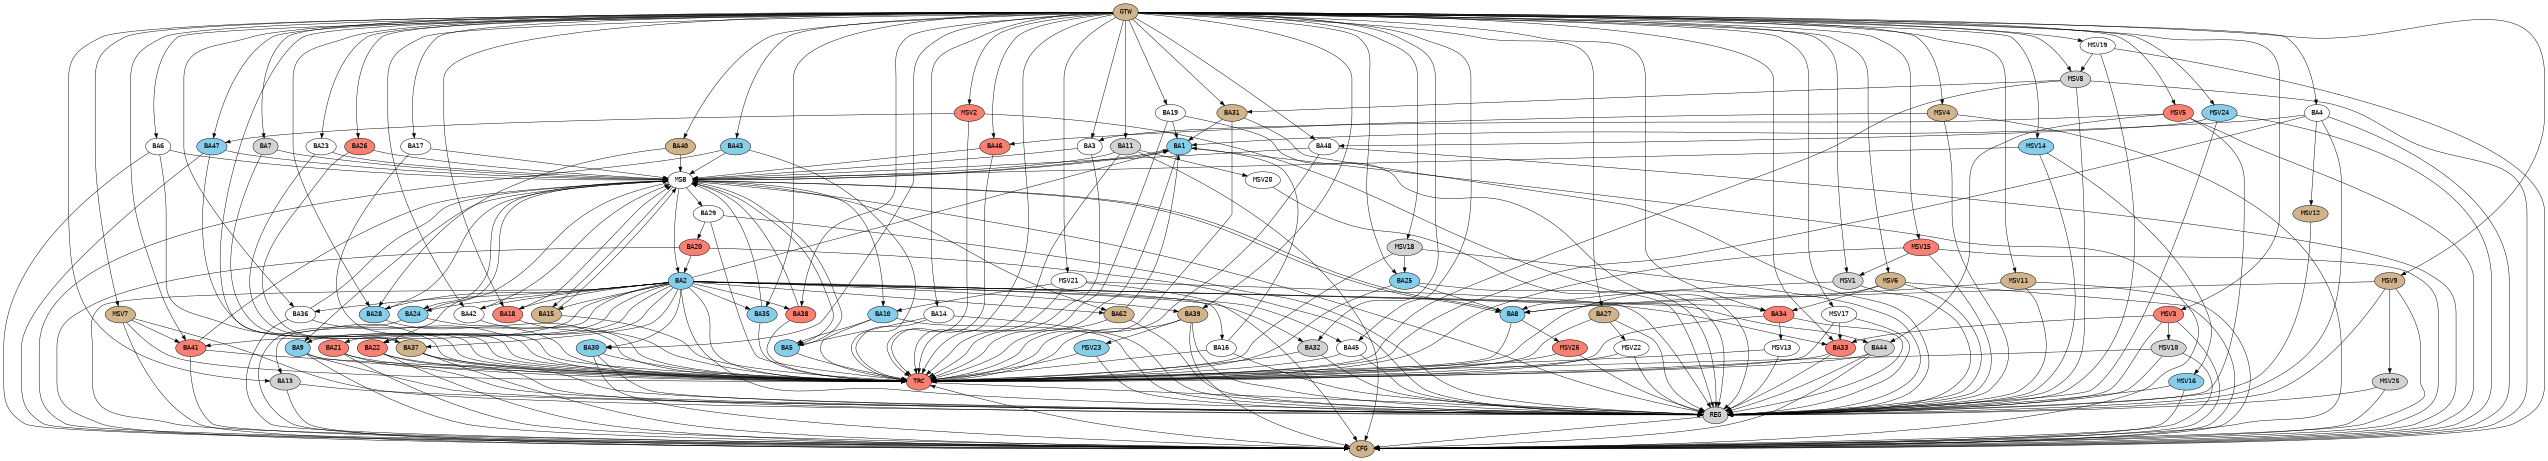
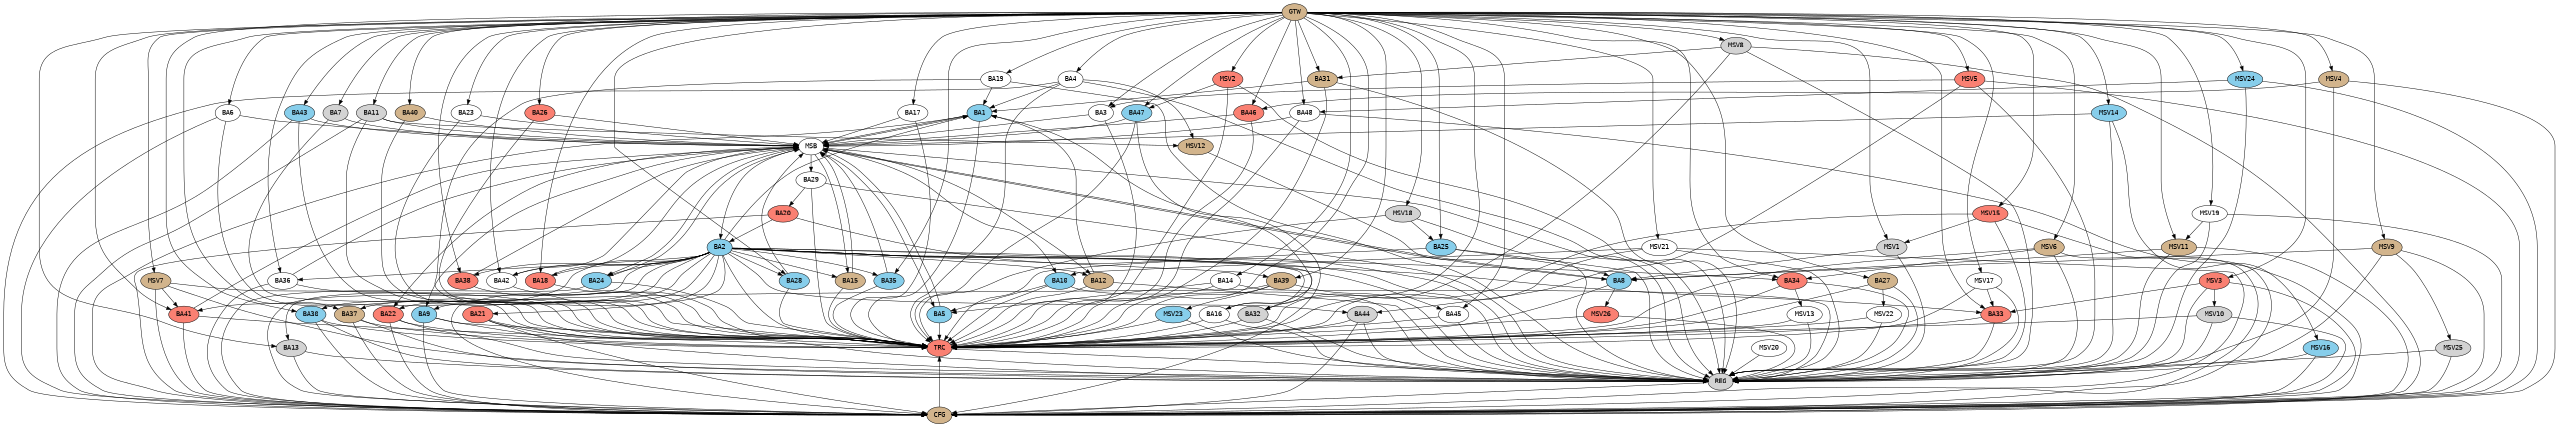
  strict digraph {
    fontname="DejaVu Sans Mono"
    node [fillcolor=white fontname="DejaVu Sans Mono" style=filled]
    edge [fontname="DejaVu Sans Mono"]
    n1 [fillcolor=skyblue label=BA1]
    n2 [label=MSB]
    n3 [fillcolor=tan label=CFG]
    n4 [fillcolor=salmon label=TRC]
    n5 [fillcolor=skyblue label=BA2]
    n6 [fillcolor=skyblue label=BA9]
-   n7 [fillcolor=tan label=BA62]
+   n7 [fillcolor=tan label=BA12]
    n8 [fillcolor=tan label=BA15]
    n9 [fillcolor=salmon label=BA22]
    n10 [fillcolor=skyblue label=BA24]
    n11 [fillcolor=lightgrey label=REG]
    n12 [fillcolor=skyblue label=BA5]
    n13 [fillcolor=skyblue label=BA8]
    n14 [fillcolor=skyblue label=BA10]
    n15 [label=BA29]
    n16 [fillcolor=lightgrey label=BA13]
    n17 [label=BA16]
    n18 [fillcolor=salmon label=BA18]
    n19 [fillcolor=salmon label=BA21]
    n20 [fillcolor=skyblue label=BA28]
    n21 [fillcolor=skyblue label=BA30]
    n22 [fillcolor=lightgrey label=BA32]
    n23 [fillcolor=salmon label=BA33]
    n24 [fillcolor=salmon label=BA34]
    n25 [fillcolor=skyblue label=BA35]
    n26 [label=BA36]
    n27 [fillcolor=tan label=BA37]
    n28 [fillcolor=salmon label=BA38]
    n29 [fillcolor=tan label=BA39]
    n30 [fillcolor=salmon label=BA41]
    n31 [label=BA42]
    n32 [fillcolor=lightgrey label=BA44]
    n33 [label=BA45]
    n34 [label=MSV13]
    n35 [fillcolor=skyblue label=MSV23]
    n36 [label=BA3]
    n37 [label=BA4]
    n38 [fillcolor=tan label=MSV12]
    n39 [label=BA6]
    n40 [fillcolor=lightgrey label=BA7]
    n41 [fillcolor=salmon label=MSV26]
    n42 [fillcolor=lightgrey label=BA11]
    n43 [label=MSV20]
    n44 [label=BA14]
    n45 [label=BA17]
    n46 [label=BA19]
    n47 [fillcolor=salmon label=BA20]
    n48 [label=BA23]
    n49 [fillcolor=skyblue label=BA25]
    n50 [fillcolor=salmon label=BA26]
    n51 [fillcolor=tan label=BA27]
    n52 [label=MSV22]
    n53 [fillcolor=tan label=BA31]
    n54 [fillcolor=tan label=BA40]
    n55 [fillcolor=skyblue label=BA43]
    n56 [fillcolor=salmon label=BA46]
    n57 [fillcolor=skyblue label=BA47]
    n58 [label=BA48]
    n59 [fillcolor=tan label=GTW]
    n60 [fillcolor=lightgrey label=MSV1]
    n61 [fillcolor=salmon label=MSV2]
    n62 [fillcolor=salmon label=MSV3]
    n63 [fillcolor=tan label=MSV4]
    n64 [fillcolor=salmon label=MSV5]
    n65 [fillcolor=tan label=MSV6]
    n66 [fillcolor=tan label=MSV7]
    n67 [fillcolor=lightgrey label=MSV8]
    n68 [fillcolor=tan label=MSV9]
    n69 [fillcolor=tan label=MSV11]
    n70 [fillcolor=skyblue label=MSV14]
    n71 [fillcolor=salmon label=MSV15]
    n72 [label=MSV17]
    n73 [fillcolor=lightgrey label=MSV18]
    n74 [label=MSV19]
    n75 [label=MSV21]
    n76 [fillcolor=skyblue label=MSV24]
    n77 [fillcolor=lightgrey label=MSV10]
    n78 [fillcolor=lightgrey label=MSV25]
    n79 [fillcolor=skyblue label=MSV16]
    n1 -> n2
    n1 -> n3
    n1 -> n4
    n2 -> n1
    n2 -> n5
    n2 -> n6
    n2 -> n7
    n2 -> n8
    n2 -> n9
    n2 -> n10
    n2 -> n11
    n2 -> n12
    n2 -> n13
    n2 -> n14
    n2 -> n15
    n3 -> n4
    n4 -> n11
    n5 -> n1
    n5 -> n3
    n5 -> n4
    n5 -> n6
    n5 -> n7
    n5 -> n8
    n5 -> n9
    n5 -> n10
    n5 -> n11
    n5 -> n16
    n5 -> n17
    n5 -> n18
    n5 -> n19
    n5 -> n20
    n5 -> n21
    n5 -> n22
    n5 -> n23
    n5 -> n24
    n5 -> n25
    n5 -> n26
    n5 -> n27
    n5 -> n28
    n5 -> n29
    n5 -> n30
    n5 -> n31
    n5 -> n32
    n5 -> n33
    n6 -> n3
    n6 -> n4
    n6 -> n11
    n7 -> n1
    n7 -> n4
    n7 -> n11
    n8 -> n2
    n8 -> n4
    n9 -> n3
    n9 -> n4
    n9 -> n11
    n10 -> n2
    n10 -> n3
    n10 -> n4
    n11 -> n3
    n12 -> n2
    n12 -> n4
    n13 -> n2
    n13 -> n4
    n13 -> n41
    n14 -> n4
    n14 -> n11
    n14 -> n12
    n15 -> n4
    n15 -> n11
    n15 -> n47
    n16 -> n3
    n16 -> n11
    n17 -> n1
    n17 -> n4
    n17 -> n11
    n18 -> n2
    n18 -> n4
    n19 -> n3
    n19 -> n4
    n19 -> n11
    n20 -> n2
    n20 -> n4
    n21 -> n3
    n21 -> n4
    n21 -> n11
    n22 -> n4
    n22 -> n11
    n23 -> n4
    n23 -> n11
    n24 -> n4
    n24 -> n11
    n24 -> n34
    n25 -> n2
    n25 -> n4
    n26 -> n2
    n26 -> n3
    n26 -> n4
    n27 -> n3
    n27 -> n4
    n27 -> n11
    n28 -> n2
    n28 -> n4
    n29 -> n3
    n29 -> n4
    n29 -> n11
    n29 -> n35
    n30 -> n2
    n30 -> n3
    n30 -> n4
    n31 -> n2
    n31 -> n4
    n32 -> n3
    n32 -> n4
    n32 -> n11
    n33 -> n4
    n33 -> n11
    n34 -> n4
    n34 -> n11
    n35 -> n4
    n35 -> n11
    n36 -> n2
    n36 -> n4
    n37 -> n1
    n37 -> n3
    n37 -> n4
    n37 -> n11
    n37 -> n38
    n38 -> n11
    n39 -> n2
    n39 -> n3
    n39 -> n4
    n40 -> n2
    n40 -> n4
    n41 -> n4
    n41 -> n11
    n42 -> n2
    n42 -> n3
    n42 -> n4
-   n42 -> n43
+   n42 -> n38
    n43 -> n11
    n44 -> n4
    n44 -> n11
    n44 -> n12
    n45 -> n2
    n45 -> n4
    n46 -> n1
    n46 -> n4
    n46 -> n11
    n47 -> n3
    n47 -> n5
    n47 -> n11
    n48 -> n2
    n48 -> n4
    n49 -> n4
    n49 -> n11
    n49 -> n13
    n50 -> n2
    n50 -> n4
    n51 -> n4
    n51 -> n11
    n51 -> n52
    n52 -> n4
    n52 -> n11
    n53 -> n1
    n53 -> n4
    n53 -> n11
    n54 -> n2
-   n54 -> n20
+   n54 -> n4
    n55 -> n2
    n55 -> n3
    n55 -> n4
    n56 -> n2
    n56 -> n4
    n57 -> n2
    n57 -> n3
    n57 -> n4
    n58 -> n2
    n58 -> n3
    n58 -> n4
    n59 -> n4
    n59 -> n16
    n59 -> n18
    n59 -> n20
    n59 -> n21
    n59 -> n22
    n59 -> n23
    n59 -> n24
    n59 -> n25
    n59 -> n26
    n59 -> n27
    n59 -> n28
    n59 -> n29
    n59 -> n30
    n59 -> n31
    n59 -> n33
    n59 -> n36
    n59 -> n37
    n59 -> n39
    n59 -> n40
    n59 -> n42
    n59 -> n44
    n59 -> n45
    n59 -> n46
    n59 -> n48
    n59 -> n49
    n59 -> n50
    n59 -> n51
    n59 -> n53
    n59 -> n54
    n59 -> n55
    n59 -> n56
    n59 -> n57
    n59 -> n58
    n59 -> n60
    n59 -> n61
    n59 -> n62
    n59 -> n63
    n59 -> n64
    n59 -> n65
    n59 -> n66
    n59 -> n67
    n59 -> n68
    n59 -> n69
    n59 -> n70
    n59 -> n71
    n59 -> n72
    n59 -> n73
    n59 -> n74
    n59 -> n75
    n59 -> n76
    n60 -> n11
    n60 -> n13
    n61 -> n4
    n61 -> n11
    n61 -> n57
    n62 -> n3
    n62 -> n11
    n62 -> n23
    n62 -> n77
    n63 -> n3
    n63 -> n11
    n63 -> n56
    n64 -> n3
    n64 -> n11
    n64 -> n32
    n64 -> n36
    n65 -> n3
    n65 -> n4
    n65 -> n11
    n65 -> n24
    n66 -> n3
    n66 -> n4
    n66 -> n11
    n66 -> n30
    n67 -> n3
    n67 -> n4
    n67 -> n11
    n67 -> n53
    n68 -> n3
    n68 -> n11
    n68 -> n13
    n68 -> n78
    n69 -> n3
    n69 -> n11
    n69 -> n13
    n70 -> n2
    n70 -> n11
    n70 -> n79
    n71 -> n3
    n71 -> n4
    n71 -> n11
    n71 -> n60
    n72 -> n4
    n72 -> n11
    n72 -> n23
    n73 -> n4
    n73 -> n11
    n73 -> n49
    n74 -> n3
    n74 -> n11
-   n74 -> n67
+   n74 -> n69
    n75 -> n3
    n75 -> n4
    n75 -> n11
    n75 -> n14
    n76 -> n3
    n76 -> n11
    n76 -> n58
    n77 -> n3
    n77 -> n4
    n77 -> n11
    n78 -> n3
    n78 -> n11
    n79 -> n3
    n79 -> n11
  }
